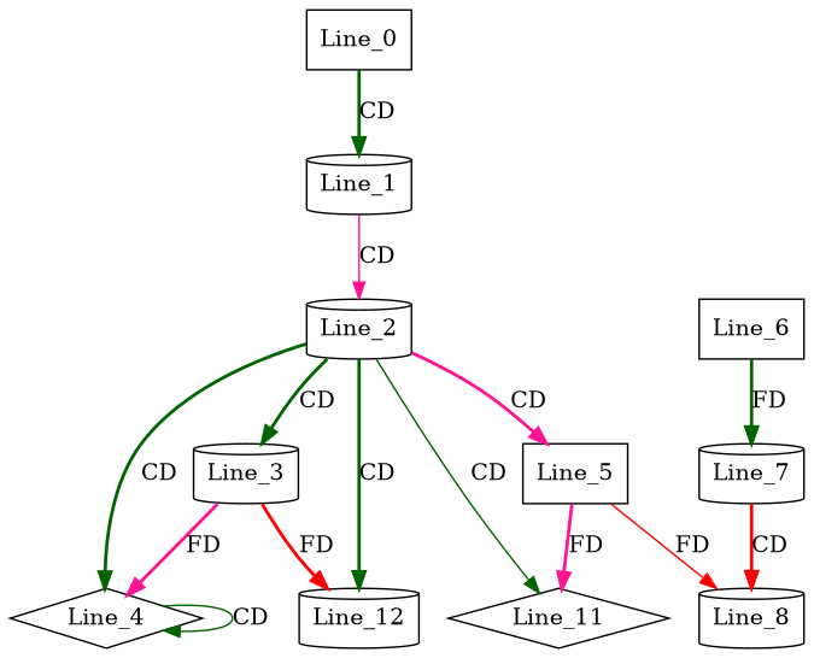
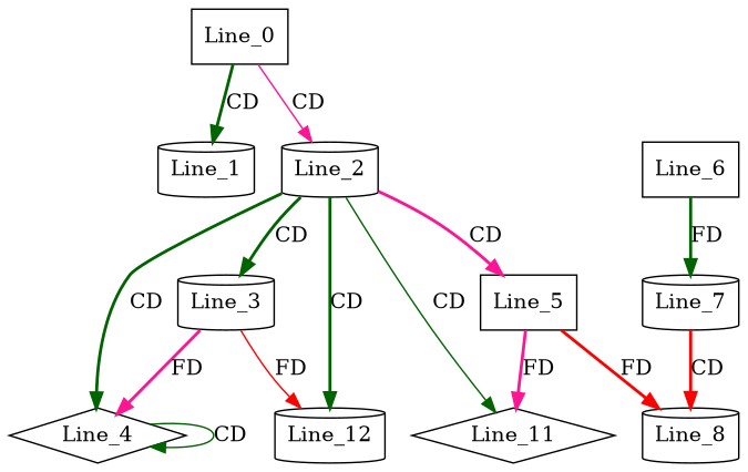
  digraph {
    fontname="DejaVu Serif"
    node [fontname="DejaVu Serif" shape=cylinder]
    edge [color=darkgreen fontname="DejaVu Serif" style=bold]
    Line_0 [shape=box]
    Line_1
    Line_2
    Line_3
    Line_4 [shape=diamond]
    Line_5 [shape=box]
    Line_11 [shape=diamond]
    Line_12
    Line_8
    Line_6 [shape=box]
    Line_7
    Line_0 -> Line_1 [label=CD]
-   Line_1 -> Line_2 [color=deeppink label=CD style=solid]
+   Line_0 -> Line_2 [color=deeppink label=CD style=solid]
    Line_2 -> Line_3 [label=CD]
    Line_2 -> Line_4 [label=CD]
    Line_2 -> Line_5 [color=deeppink label=CD]
    Line_2 -> Line_11 [label=CD style=solid]
    Line_2 -> Line_12 [label=CD]
    Line_3 -> Line_4 [color=deeppink label=FD]
-   Line_3 -> Line_12 [color=red label=FD]
+   Line_3 -> Line_12 [color=red label=FD style=solid]
    Line_4 -> Line_4 [label=CD style=solid]
    Line_5 -> Line_11 [color=deeppink label=FD]
-   Line_5 -> Line_8 [color=red label=FD style=solid]
+   Line_5 -> Line_8 [color=red label=FD]
    Line_6 -> Line_7 [label=FD]
    Line_7 -> Line_8 [color=red label=CD]
  }
